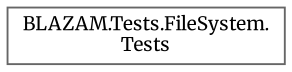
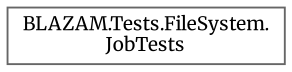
  digraph {
    rankdir=LR
    fontname=Merriweather
-   n1 [color=grey40 fillcolor=white fontname=Merriweather fontsize=10 height=0.2 label="BLAZAM.Tests.FileSystem.\lTests" shape=box style=filled width=0.4]
+   n1 [color=grey40 fillcolor=white fontname=Merriweather fontsize=10 height=0.2 label="BLAZAM.Tests.FileSystem.\lJobTests" shape=box style=filled width=0.4]
  }
